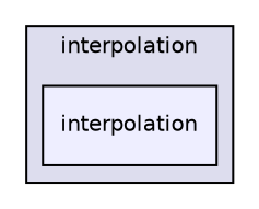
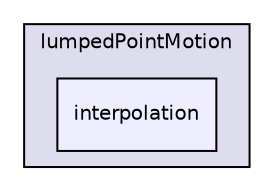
  digraph {
    compound=true
    n1 [fillcolor="#eeeeff" fontname=Helvetica fontsize=10 label=interpolation pencolor=black shape=box style=filled]
    subgraph cluster_1 {
      bgcolor="#ddddee"
      fontname=Helvetica
      fontsize=10
-     label=interpolation
+     label=lumpedPointMotion
      pencolor=black
      n1
    }
  }
